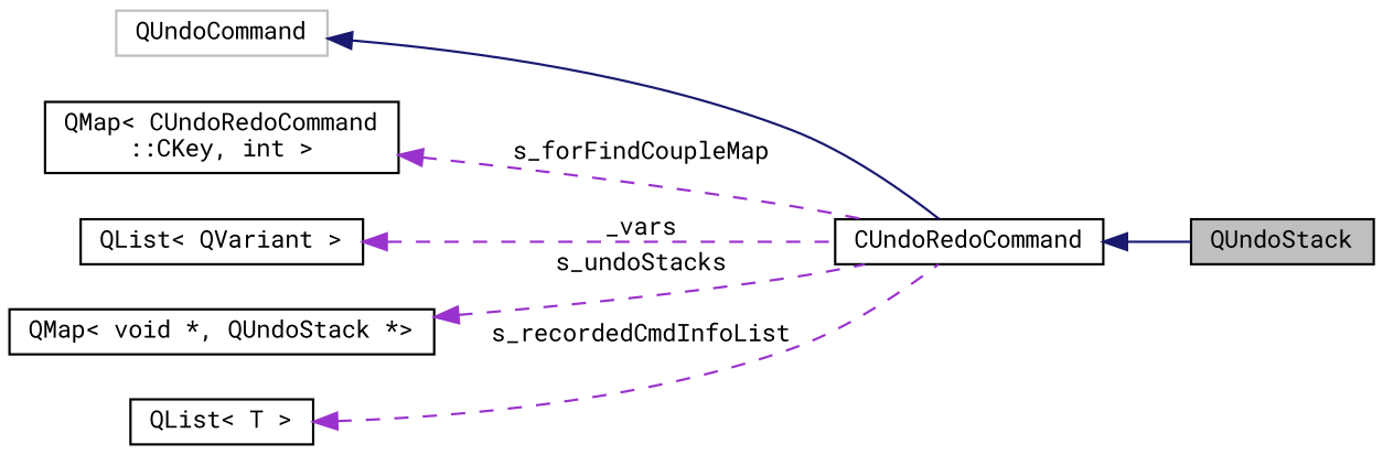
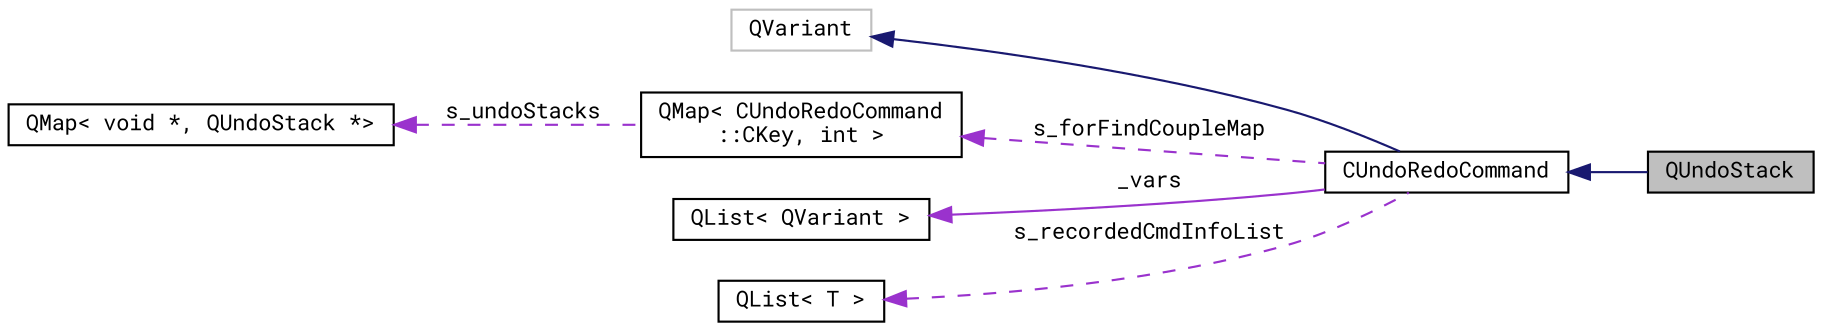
  digraph {
    fontname="Roboto Mono"
    rankdir=LR
    node [color=black fillcolor=white fontname="Roboto Mono" fontsize=10 shape=record style=filled]
    edge [color=darkorchid3 dir=back fontname="Roboto Mono" fontsize=10 labelfontname=Helvetica labelfontsize=10 style=dashed]
    n1 [fillcolor=grey75 fontcolor=black height=0.2 label=QUndoStack width=0.4]
    n2 [height=0.2 label=CUndoRedoCommand width=0.4]
-   n3 [color=grey75 height=0.2 label=QUndoCommand width=0.4]
+   n3 [color=grey75 height=0.2 label=QVariant width=0.4]
    n4 [height=0.2 label="QMap\< CUndoRedoCommand\l::CKey, int \>" width=0.4]
    n5 [height=0.2 label="QList\< QVariant \>" width=0.4]
    n6 [height=0.2 label="QMap\< void *, QUndoStack *\>" width=0.4]
    n7 [height=0.2 label="QList\< T \>" width=0.4]
    n2 -> n1 [color=midnightblue style=solid]
    n3 -> n2 [color=midnightblue style=solid]
    n4 -> n2 [label=" s_forFindCoupleMap"]
-   n5 -> n2 [label=" _vars"]
-   n6 -> n2 [label=" s_undoStacks"]
+   n5 -> n2 [label=" _vars" style=solid]
+   n6 -> n4 [label=" s_undoStacks"]
    n7 -> n2 [label=" s_recordedCmdInfoList"]
  }
